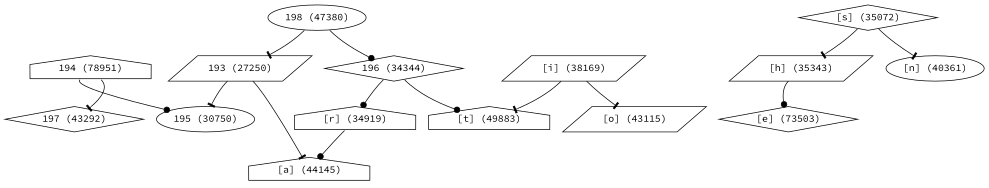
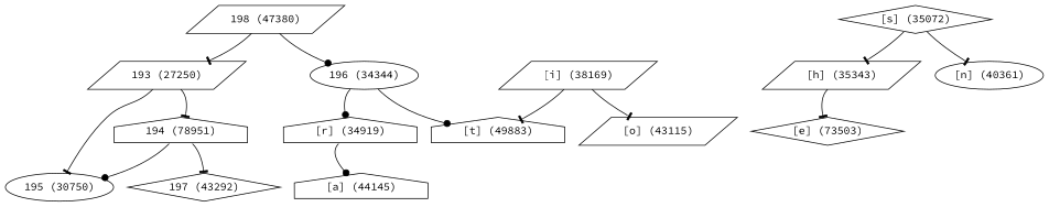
  digraph {
    fontname="Source Code Pro"
    node [fontname="Source Code Pro" shape=parallelogram]
    edge [arrowhead=tee fontname="Source Code Pro" tailport=sw]
-   n1 [label="198 (47380)" shape=ellipse width=0.5]
+   n1 [label="198 (47380)" width=0.5]
    n2 [label="193 (27250)" width=0.5]
-   n3 [label="196 (34344)" shape=diamond width=0.5]
+   n3 [label="196 (34344)" shape=ellipse width=0.5]
    n4 [label="194 (78951)" shape=house width=0.5]
    n5 [label="195 (30750)" shape=ellipse width=0.5]
    n6 [label="[r] (34919)" shape=house width=0.5]
    n7 [label="[t] (49883)" shape=house width=0.5]
    n8 [label="[s] (35072)" shape=diamond width=0.5]
    n9 [label="[h] (35343)" width=0.5]
    n10 [label="[n] (40361)" shape=ellipse width=0.5]
    n11 [label="197 (43292)" shape=diamond width=0.5]
    n12 [label="[e] (73503)" shape=diamond width=0.5]
    n13 [label="[a] (44145)" shape=house width=0.5]
    n14 [label="[i] (38169)" width=0.5]
    n15 [label="[o] (43115)" width=0.5]
    n1 -> n2
    n1 -> n3 [arrowhead=dot tailport=se]
-   n2 -> n13 [tailport=se]
+   n2 -> n4 [tailport=se]
    n2 -> n5
    n3 -> n6 [arrowhead=dot]
    n3 -> n7 [arrowhead=dot tailport=se]
    n4 -> n5 [arrowhead=dot]
    n4 -> n11 [tailport=se]
    n6 -> n13 [arrowhead=dot]
    n8 -> n9
    n8 -> n10 [tailport=se]
-   n9 -> n12 [arrowhead=dot]
+   n9 -> n12
    n14 -> n7
    n14 -> n15 [tailport=se]
  }
